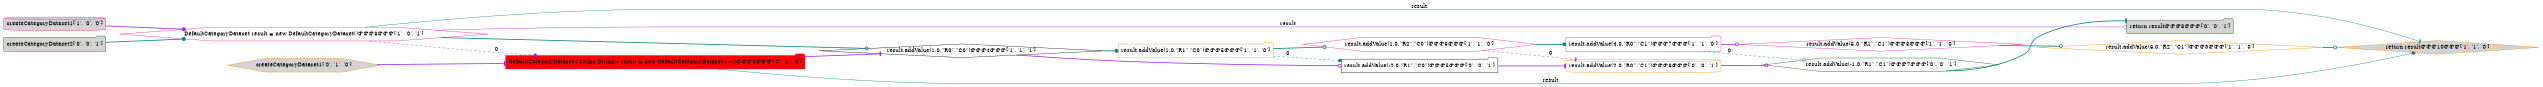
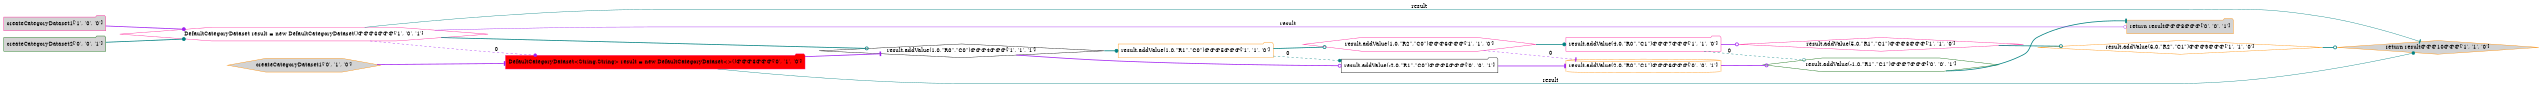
  digraph {
    rankdir=LR
    node [color=deeppink fillcolor=white shape=folder style=filled]
    edge [arrowhead=odot color=teal style=bold]
    n1 [color=black label="result.addValue(-2.0,\"R1\",\"C0\")@@@5@@@['0', '0', '1']"]
    n2 [color=darkorange label="result.addValue(2.0,\"R0\",\"C1\")@@@6@@@['0', '0', '1']" shape=cylinder]
    n3 [color=darkgreen label="result.addValue(-1.0,\"R1\",\"C1\")@@@7@@@['0', '0', '1']" shape=hexagon]
    n4 [color=darkorange fillcolor=lightgray label="return result@@@10@@@['1', '1', '0']" shape=diamond]
    n5 [label="result.addValue(1.0,\"R2\",\"C0\")@@@6@@@['1', '1', '0']" shape=hexagon]
    n6 [label="result.addValue(4.0,\"R0\",\"C1\")@@@7@@@['1', '1', '0']"]
    n7 [label="result.addValue(5.0,\"R1\",\"C1\")@@@8@@@['1', '1', '0']" shape=diamond]
    n8 [color=black label="result.addValue(1.0,\"R0\",\"C0\")@@@4@@@['1', '1', '1']" shape=diamond]
    n9 [color=darkorange label="result.addValue(1.0,\"R1\",\"C0\")@@@5@@@['1', '1', '0']"]
-   n10 [fillcolor=lightgray label="createCategoryDataset1['1', '0', '0']" shape=cylinder]
+   n10 [fillcolor=lightgray label="createCategoryDataset1['1', '0', '0']"]
    n11 [label="DefaultCategoryDataset result = new DefaultCategoryDataset()@@@3@@@['1', '0', '1']" shape=hexagon]
    n12 [fillcolor=red label="DefaultCategoryDataset<String,String> result = new DefaultCategoryDataset<>()@@@3@@@['0', '1', '0']"]
-   n13 [color=darkgreen fillcolor=lightgray label="return result@@@8@@@['0', '0', '1']"]
+   n13 [color=darkorange fillcolor=lightgray label="return result@@@8@@@['0', '0', '1']"]
    n14 [color=darkorange fillcolor=lightgray label="createCategoryDataset1['0', '1', '0']" shape=hexagon]
    n15 [color=darkorange label="result.addValue(6.0,\"R2\",\"C1\")@@@9@@@['1', '1', '0']" shape=diamond]
    n16 [color=darkgreen fillcolor=lightgray label="createCategoryDataset2['0', '0', '1']"]
    n1 -> n2 [arrowhead=tee color=purple]
    n2 -> n3 [color=purple]
    n3 -> n13 [arrowhead=tee]
    n5 -> n2 [arrowhead=tee color=purple label=0 style=dashed]
    n5 -> n6 [arrowhead=dot]
    n6 -> n3 [label=0 style=dashed]
    n6 -> n7 [color=purple]
    n7 -> n15
    n8 -> n1 [color=purple]
    n8 -> n9 [arrowhead=dot]
    n9 -> n1 [arrowhead=dot label=0 style=dashed]
    n9 -> n5
    n10 -> n11 [arrowhead=dot color=purple]
    n11 -> n4 [arrowhead=tee label=result style=solid]
    n11 -> n8
    n11 -> n12 [arrowhead=dot color=purple label=0 style=dashed]
    n11 -> n13 [color=purple label=result style=solid]
    n12 -> n4 [arrowhead=dot label=result style=solid]
    n12 -> n8 [arrowhead=tee color=purple]
    n14 -> n12 [arrowhead=tee color=purple]
    n15 -> n4
    n16 -> n11 [arrowhead=dot]
  }
